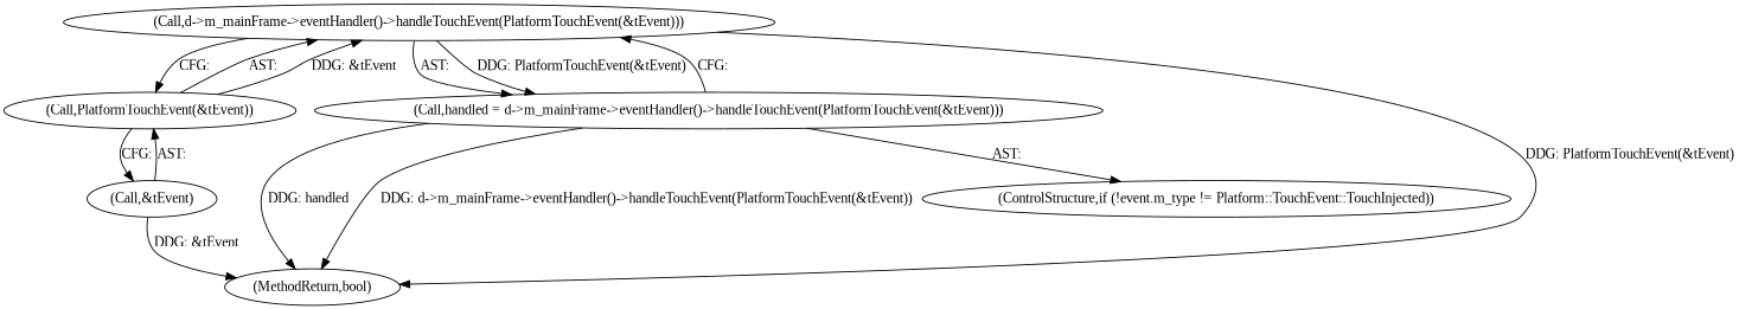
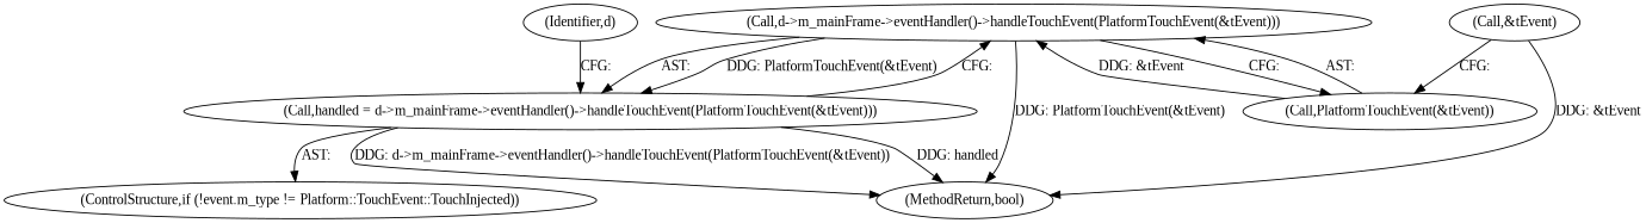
  digraph {
    fontname="Liberation Serif"
    node [fontname="Liberation Serif"]
    edge [fontname="Liberation Serif"]
    n1 [label="(Call,d->m_mainFrame->eventHandler()->handleTouchEvent(PlatformTouchEvent(&tEvent)))"]
    n2 [label="(Call,PlatformTouchEvent(&tEvent))"]
    n3 [label="(Call,handled = d->m_mainFrame->eventHandler()->handleTouchEvent(PlatformTouchEvent(&tEvent)))"]
    n4 [label="(MethodReturn,bool)"]
    n5 [label="(Call,&tEvent)"]
    n6 [label="(ControlStructure,if (!event.m_type != Platform::TouchEvent::TouchInjected))"]
+   n7 [label="(Identifier,d)"]
    n1 -> n2 [label="CFG: "]
    n1 -> n3 [label="AST: "]
    n1 -> n3 [label="DDG: PlatformTouchEvent(&tEvent)"]
    n1 -> n4 [label="DDG: PlatformTouchEvent(&tEvent)"]
    n2 -> n1 [label="AST: "]
    n2 -> n1 [label="DDG: &tEvent"]
-   n2 -> n5 [label="CFG: "]
    n3 -> n1 [label="CFG: "]
    n3 -> n4 [label="DDG: handled"]
    n3 -> n4 [label="DDG: d->m_mainFrame->eventHandler()->handleTouchEvent(PlatformTouchEvent(&tEvent))"]
    n3 -> n6 [label="AST: "]
-   n5 -> n2 [label="AST: "]
+   n5 -> n2 [label="CFG: "]
    n5 -> n4 [label="DDG: &tEvent"]
+   n7 -> n3 [label="CFG: "]
  }
